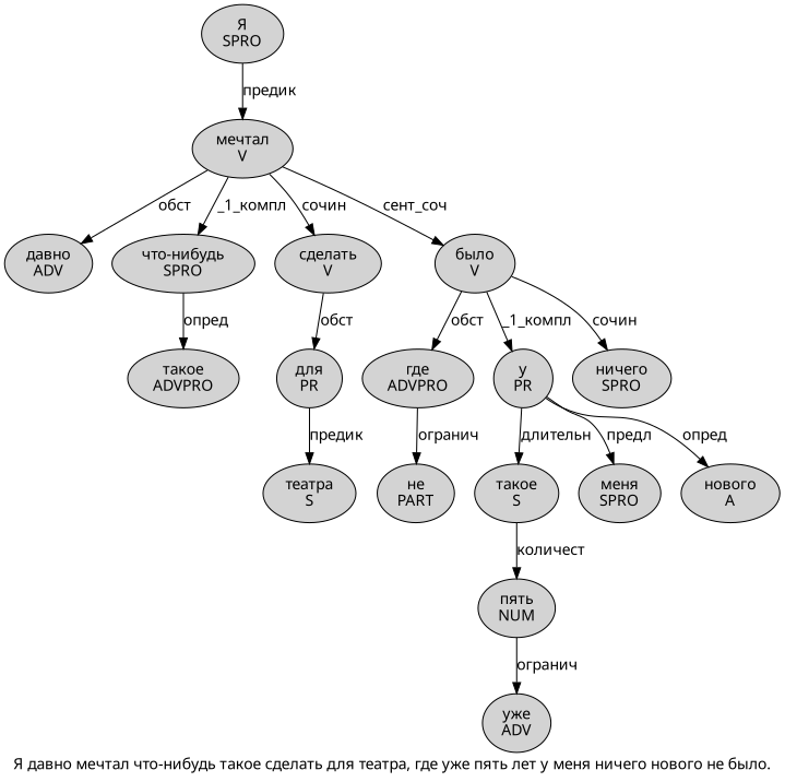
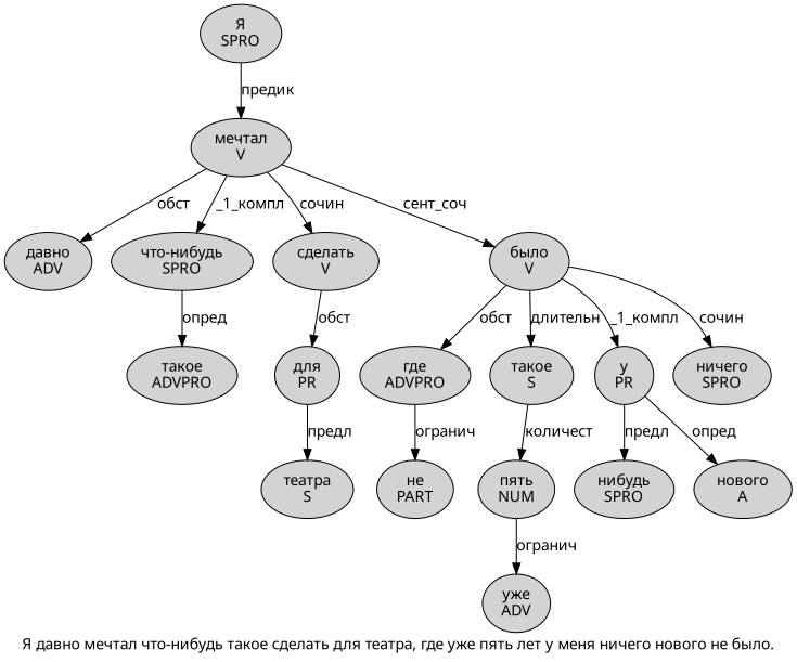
  digraph {
    fontname="Noto Sans"
    label="Я давно мечтал что-нибудь такое сделать для театра, где уже пять лет у меня ничего нового не было."
    node [fillcolor=lightgray fontname="Noto Sans" penwidth=1 shape=ellipse style=filled]
    edge [fontname="Noto Sans"]
    n1 [label="Я\nSPRO"]
    n2 [label="мечтал\nV"]
    n3 [label="давно\nADV"]
    n4 [label="что-нибудь\nSPRO"]
    n5 [label="сделать\nV"]
    n6 [label="было\nV"]
    n7 [label="такое\nADVPRO"]
    n8 [label="для\nPR"]
    n9 [label="где\nADVPRO"]
    n10 [label="такое\nS"]
    n11 [label="у\nPR"]
    n12 [label="ничего\nSPRO"]
    n13 [label="театра\nS"]
    n14 [label="не\nPART"]
    n15 [label="уже\nADV"]
    n16 [label="пять\nNUM"]
-   n17 [label="меня\nSPRO"]
+   n17 [label="нибудь\nSPRO"]
    n18 [label="нового\nA"]
    n1 -> n2 [label="предик"]
    n2 -> n3 [label="обст"]
    n2 -> n4 [label="_1_компл"]
    n2 -> n5 [label="сочин"]
    n2 -> n6 [label="сент_соч"]
    n4 -> n7 [label="опред"]
    n5 -> n8 [label="обст"]
    n6 -> n9 [label="обст"]
-   n11 -> n10 [label="длительн"]
+   n6 -> n10 [label="длительн"]
    n6 -> n11 [label="_1_компл"]
    n6 -> n12 [label="сочин"]
-   n8 -> n13 [label="предик"]
+   n8 -> n13 [label="предл"]
    n9 -> n14 [label="огранич"]
    n10 -> n16 [label="количест"]
    n11 -> n17 [label="предл"]
    n11 -> n18 [label="опред"]
    n16 -> n15 [label="огранич"]
  }
